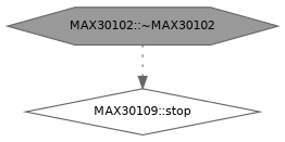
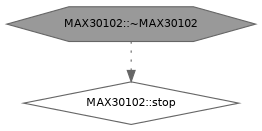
  digraph {
    rankdir=TB
    node [color=gray40 fontname=Helvetica fontsize=10 style=filled]
    n1 [fillcolor=grey60 fontcolor=black height=0.2 label="MAX30102::~MAX30102" shape=hexagon width=0.4]
-   n2 [fillcolor=white height=0.2 label="MAX30109::stop" shape=diamond width=0.4]
+   n2 [fillcolor=white height=0.2 label="MAX30102::stop" shape=diamond width=0.4]
    n1 -> n2 [color=gray40 fontname=Helvetica fontsize=10 labelfontname=Helvetica labelfontsize=10 style=dotted]
  }
